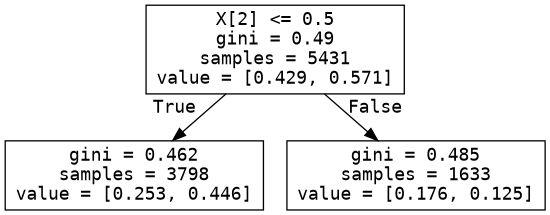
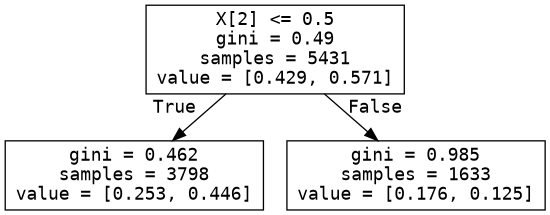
  digraph {
    fontname="DejaVu Sans Mono"
    node [shape=box fontname="DejaVu Sans Mono"]
    edge [labeldistance=2.5 fontname="DejaVu Sans Mono"]
    n1 [label="X[2] <= 0.5\ngini = 0.49\nsamples = 5431\nvalue = [0.429, 0.571]"]
    n2 [label="gini = 0.462\nsamples = 3798\nvalue = [0.253, 0.446]"]
-   n3 [label="gini = 0.485\nsamples = 1633\nvalue = [0.176, 0.125]"]
+   n3 [label="gini = 0.985\nsamples = 1633\nvalue = [0.176, 0.125]"]
    n1 -> n2 [headlabel=True labelangle=45]
    n1 -> n3 [headlabel=False labelangle=-45]
  }
